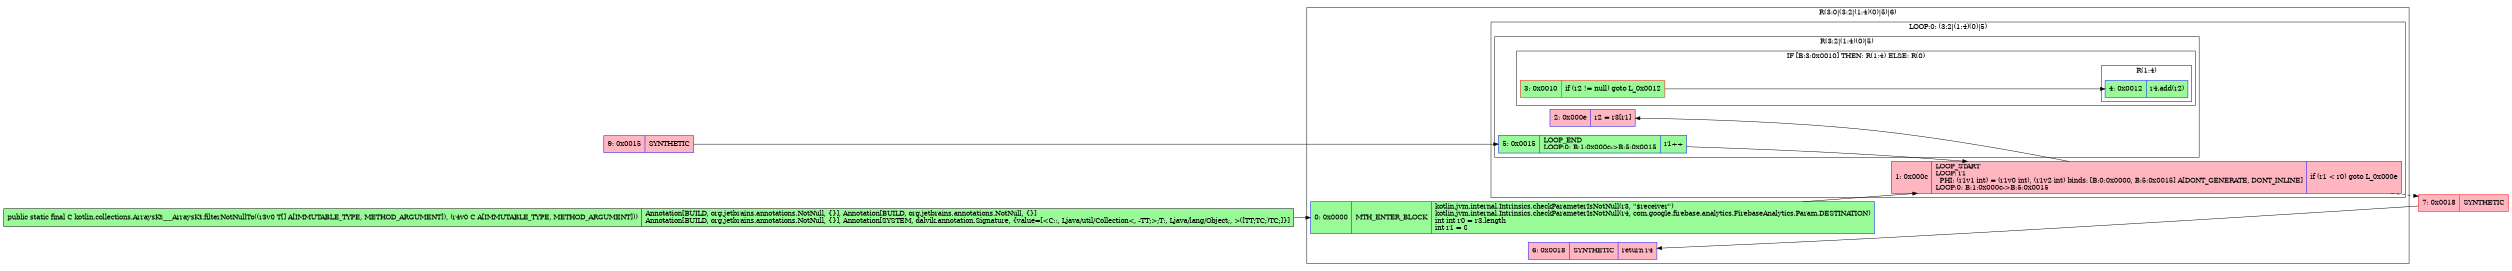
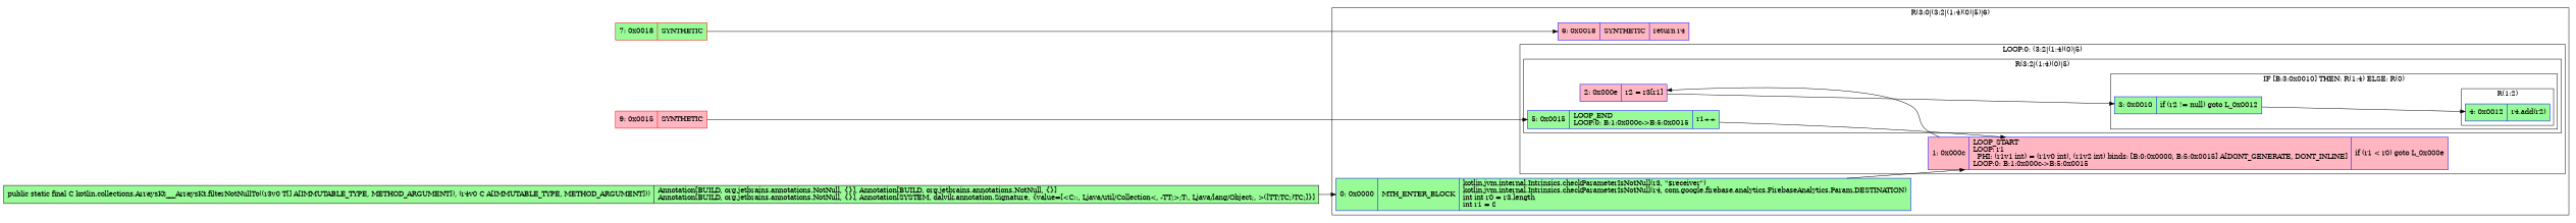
  digraph {
    rankdir=LR
    node [color=blue fillcolor=palegreen shape=record style=filled]
    n1 [label="{4\:\ 0x0012|r4.add(r2)\l}"]
-   n2 [color=red label="{3\:\ 0x0010|if (r2 != null) goto L_0x0012\l}"]
+   n2 [label="{3\:\ 0x0010|if (r2 != null) goto L_0x0012\l}"]
    n3 [fillcolor=lightpink label="{2\:\ 0x000e|r2 = r3[r1]\l}"]
    n4 [label="{5\:\ 0x0015|LOOP_END\lLOOP:0: B:1:0x000c\-\>B:5:0x0015\l|r1++\l}"]
    n5 [fillcolor=lightpink label="{1\:\ 0x000c|LOOP_START\lLOOP: r1 \l  PHI: (r1v1 int) = (r1v0 int), (r1v2 int) binds: [B:0:0x0000, B:5:0x0015] A[DONT_GENERATE, DONT_INLINE]\lLOOP:0: B:1:0x000c\-\>B:5:0x0015\l|if (r1 \< r0) goto L_0x000e\l}"]
    n6 [label="{0\:\ 0x0000|MTH_ENTER_BLOCK\l|kotlin.jvm.internal.Intrinsics.checkParameterIsNotNull(r3, \"$receiver\")\lkotlin.jvm.internal.Intrinsics.checkParameterIsNotNull(r4, com.google.firebase.analytics.FirebaseAnalytics.Param.DESTINATION)\lint int r0 = r3.length\lint r1 = 0\l}"]
    n7 [fillcolor=lightpink label="{6\:\ 0x0018|SYNTHETIC\l|return r4\l}"]
-   n8 [color=red fillcolor=lightpink label="{7\:\ 0x0018|SYNTHETIC\l}"]
-   n9 [fillcolor=lightpink label="{9\:\ 0x0015|SYNTHETIC\l}"]
+   n8 [color=red label="{7\:\ 0x0018|SYNTHETIC\l}"]
+   n9 [color=red fillcolor=lightpink label="{9\:\ 0x0015|SYNTHETIC\l}"]
    n10 [label="{public static final C kotlin.collections.ArraysKt___ArraysKt.filterNotNullTo((r3v0 T[] A[IMMUTABLE_TYPE, METHOD_ARGUMENT]), (r4v0 C A[IMMUTABLE_TYPE, METHOD_ARGUMENT]))  | Annotation[BUILD, org.jetbrains.annotations.NotNull, \{\}], Annotation[BUILD, org.jetbrains.annotations.NotNull, \{\}]\lAnnotation[BUILD, org.jetbrains.annotations.NotNull, \{\}], Annotation[SYSTEM, dalvik.annotation.Signature, \{value=[\<C::, Ljava\/util\/Collection\<, \-TT;\>;T:, Ljava\/lang\/Object;, \>([TT;TC;)TC;]\}]\l}" color=""]
    subgraph cluster_1 {
      label="R(3:0|(3:2|(1:4)(0)|5)|6)"
      n6
      n7
      subgraph cluster_2 {
        label="LOOP:0: (3:2|(1:4)(0)|5)"
        n5
        subgraph cluster_3 {
          label="R(3:2|(1:4)(0)|5)"
          n3
          n4
          subgraph cluster_4 {
            label="IF [B:3:0x0010] THEN: R(1:4) ELSE: R(0)"
            n2
            subgraph cluster_5 {
-             label="R(1:4)"
+             label="R(1:2)"
              n1
            }
            subgraph cluster_6 {
              label="R(0)"
            }
          }
        }
      }
    }
    n2 -> n1
+   n3 -> n2
    n4 -> n5
    n5 -> n3
-   n5 -> n8 [style=dashed]
    n6 -> n5
    n8 -> n7
    n9 -> n4
    n10 -> n6
  }
